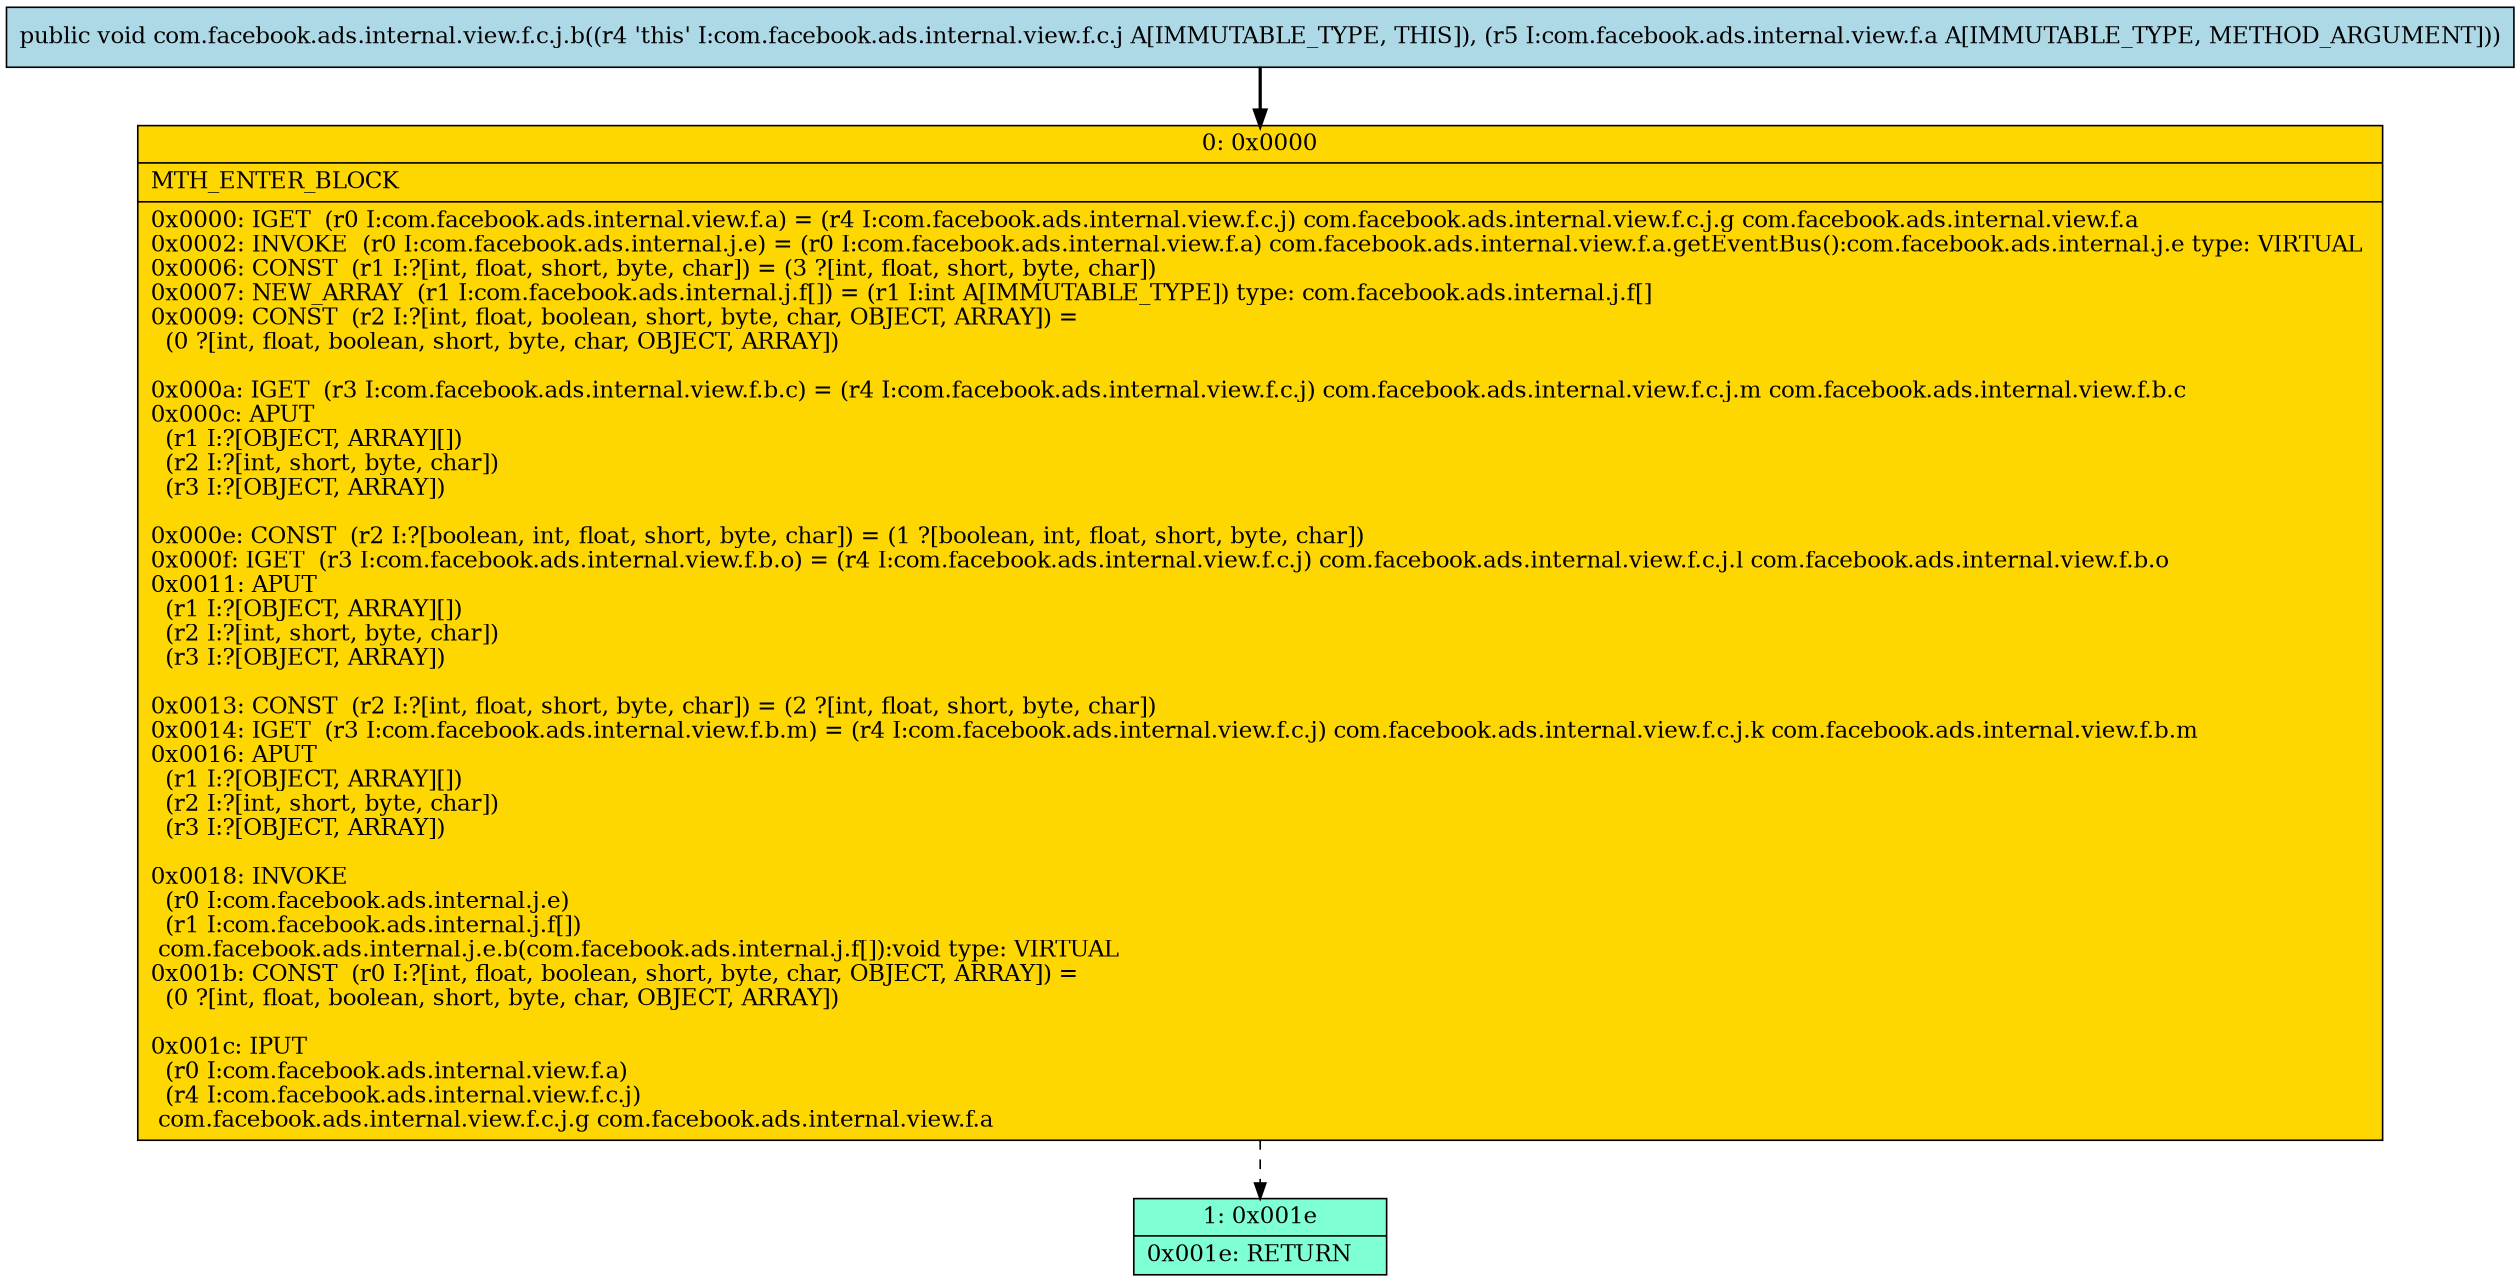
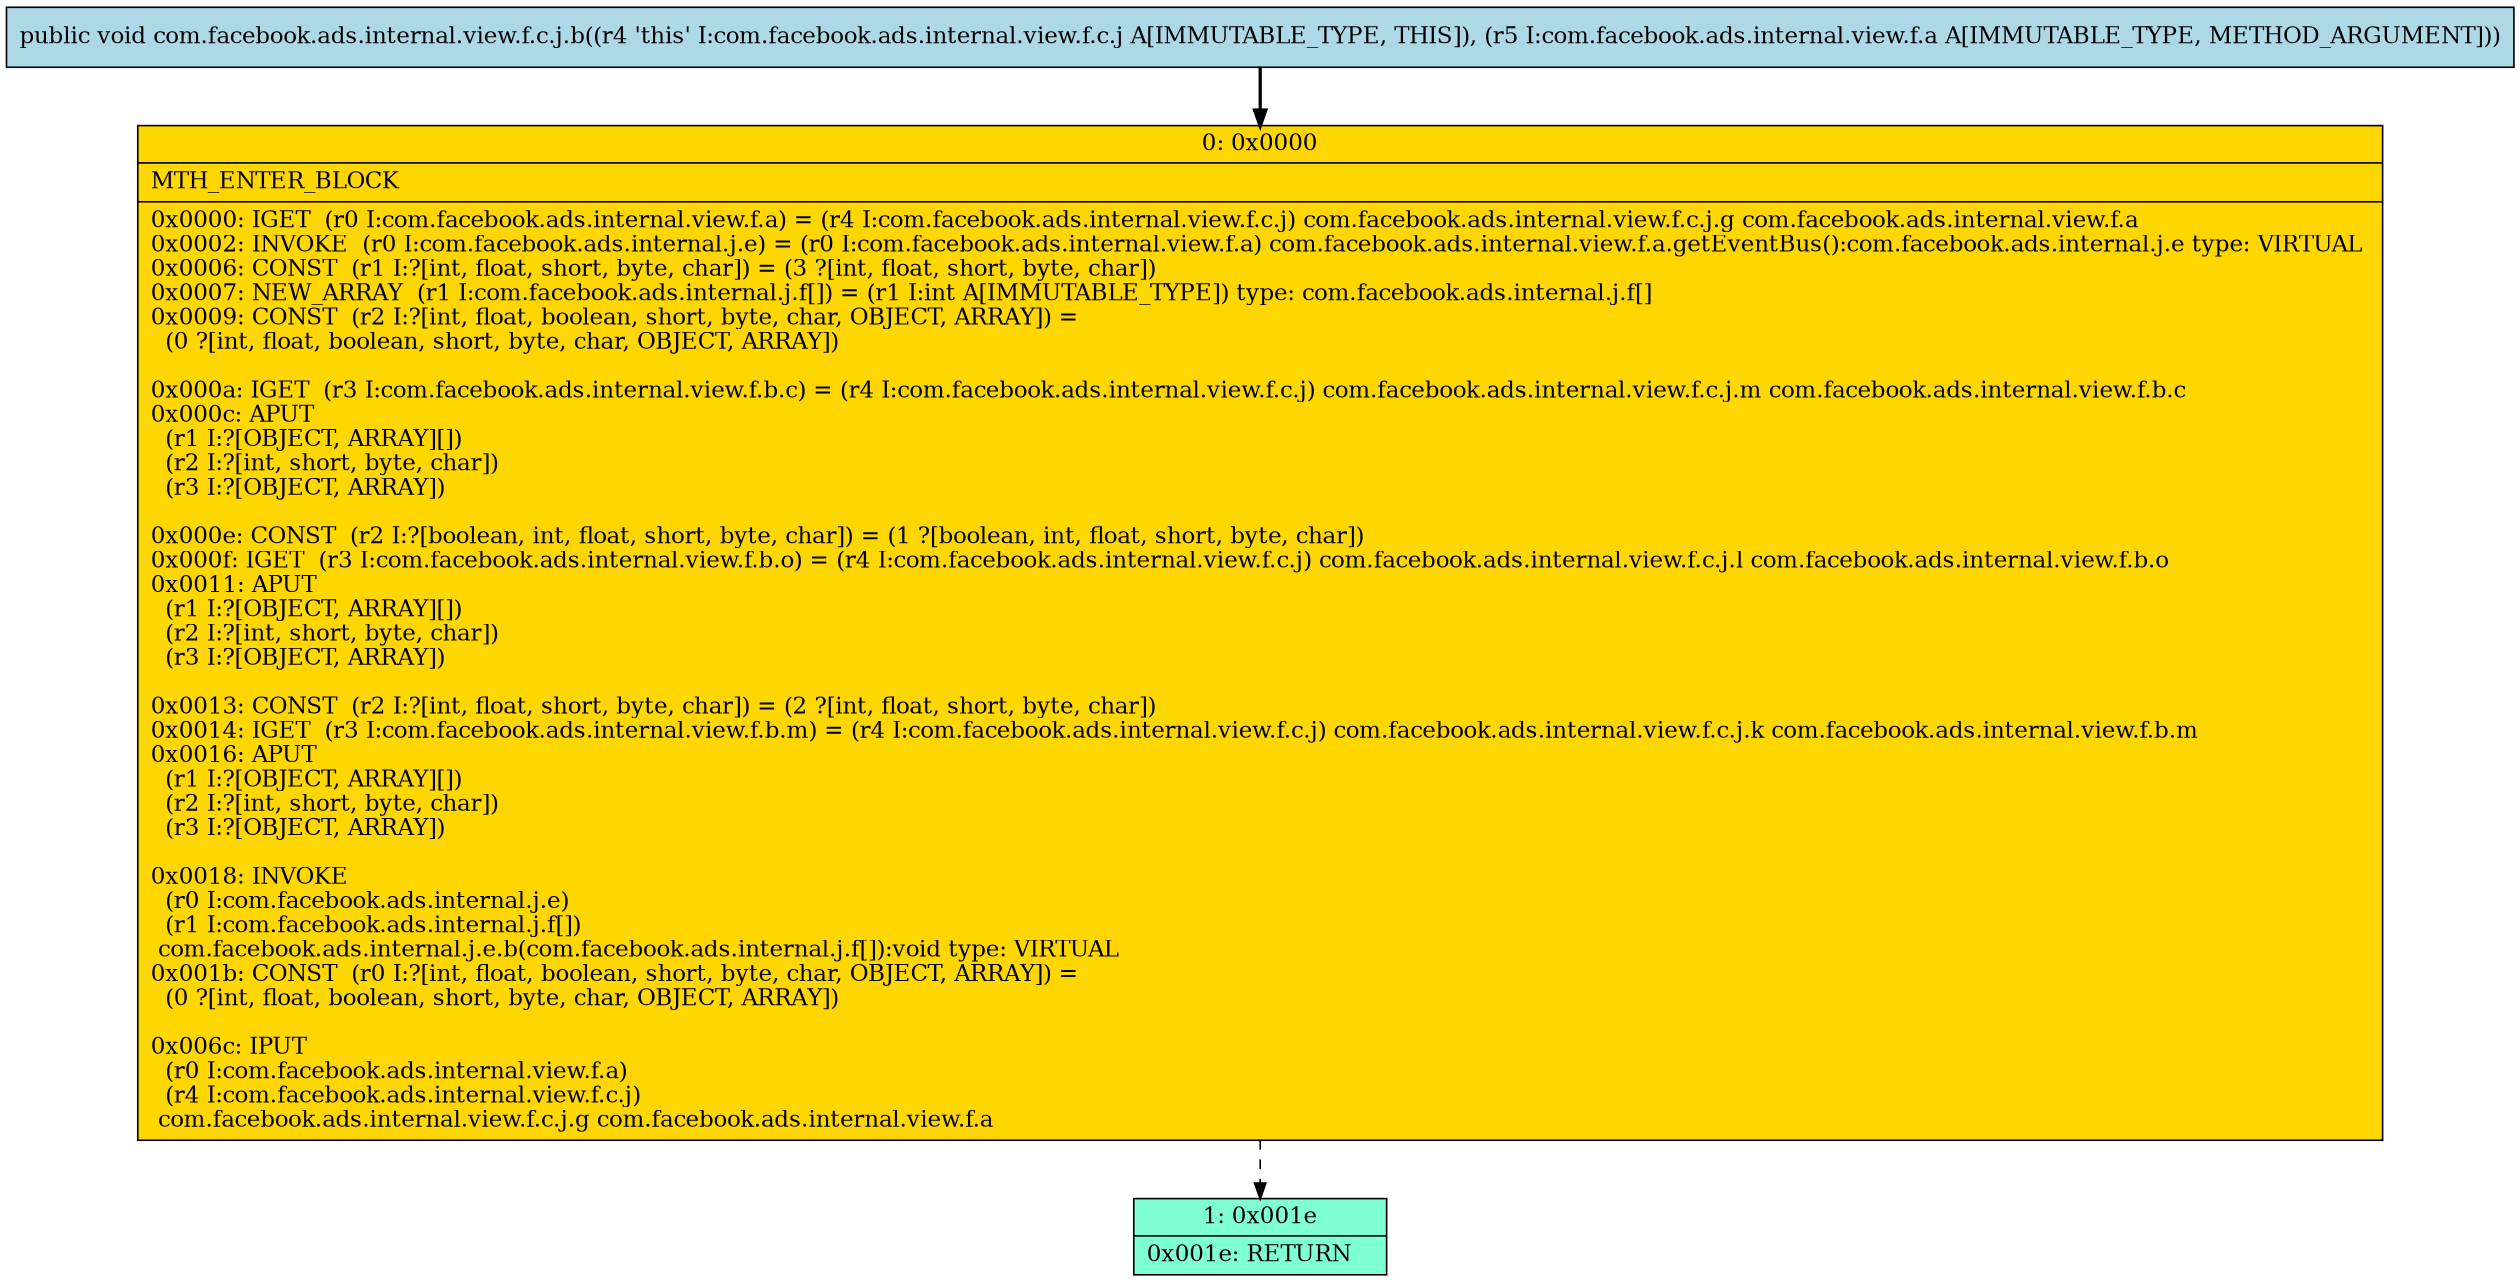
  digraph {
    node [shape=record style=filled]
-   n1 [label="{0\:\ 0x0000|MTH_ENTER_BLOCK\l|0x0000: IGET  (r0 I:com.facebook.ads.internal.view.f.a) = (r4 I:com.facebook.ads.internal.view.f.c.j) com.facebook.ads.internal.view.f.c.j.g com.facebook.ads.internal.view.f.a \l0x0002: INVOKE  (r0 I:com.facebook.ads.internal.j.e) = (r0 I:com.facebook.ads.internal.view.f.a) com.facebook.ads.internal.view.f.a.getEventBus():com.facebook.ads.internal.j.e type: VIRTUAL \l0x0006: CONST  (r1 I:?[int, float, short, byte, char]) = (3 ?[int, float, short, byte, char]) \l0x0007: NEW_ARRAY  (r1 I:com.facebook.ads.internal.j.f[]) = (r1 I:int A[IMMUTABLE_TYPE]) type: com.facebook.ads.internal.j.f[] \l0x0009: CONST  (r2 I:?[int, float, boolean, short, byte, char, OBJECT, ARRAY]) = \l  (0 ?[int, float, boolean, short, byte, char, OBJECT, ARRAY])\l \l0x000a: IGET  (r3 I:com.facebook.ads.internal.view.f.b.c) = (r4 I:com.facebook.ads.internal.view.f.c.j) com.facebook.ads.internal.view.f.c.j.m com.facebook.ads.internal.view.f.b.c \l0x000c: APUT  \l  (r1 I:?[OBJECT, ARRAY][])\l  (r2 I:?[int, short, byte, char])\l  (r3 I:?[OBJECT, ARRAY])\l \l0x000e: CONST  (r2 I:?[boolean, int, float, short, byte, char]) = (1 ?[boolean, int, float, short, byte, char]) \l0x000f: IGET  (r3 I:com.facebook.ads.internal.view.f.b.o) = (r4 I:com.facebook.ads.internal.view.f.c.j) com.facebook.ads.internal.view.f.c.j.l com.facebook.ads.internal.view.f.b.o \l0x0011: APUT  \l  (r1 I:?[OBJECT, ARRAY][])\l  (r2 I:?[int, short, byte, char])\l  (r3 I:?[OBJECT, ARRAY])\l \l0x0013: CONST  (r2 I:?[int, float, short, byte, char]) = (2 ?[int, float, short, byte, char]) \l0x0014: IGET  (r3 I:com.facebook.ads.internal.view.f.b.m) = (r4 I:com.facebook.ads.internal.view.f.c.j) com.facebook.ads.internal.view.f.c.j.k com.facebook.ads.internal.view.f.b.m \l0x0016: APUT  \l  (r1 I:?[OBJECT, ARRAY][])\l  (r2 I:?[int, short, byte, char])\l  (r3 I:?[OBJECT, ARRAY])\l \l0x0018: INVOKE  \l  (r0 I:com.facebook.ads.internal.j.e)\l  (r1 I:com.facebook.ads.internal.j.f[])\l com.facebook.ads.internal.j.e.b(com.facebook.ads.internal.j.f[]):void type: VIRTUAL \l0x001b: CONST  (r0 I:?[int, float, boolean, short, byte, char, OBJECT, ARRAY]) = \l  (0 ?[int, float, boolean, short, byte, char, OBJECT, ARRAY])\l \l0x001c: IPUT  \l  (r0 I:com.facebook.ads.internal.view.f.a)\l  (r4 I:com.facebook.ads.internal.view.f.c.j)\l com.facebook.ads.internal.view.f.c.j.g com.facebook.ads.internal.view.f.a \l}" fillcolor=gold]
+   n1 [label="{0\:\ 0x0000|MTH_ENTER_BLOCK\l|0x0000: IGET  (r0 I:com.facebook.ads.internal.view.f.a) = (r4 I:com.facebook.ads.internal.view.f.c.j) com.facebook.ads.internal.view.f.c.j.g com.facebook.ads.internal.view.f.a \l0x0002: INVOKE  (r0 I:com.facebook.ads.internal.j.e) = (r0 I:com.facebook.ads.internal.view.f.a) com.facebook.ads.internal.view.f.a.getEventBus():com.facebook.ads.internal.j.e type: VIRTUAL \l0x0006: CONST  (r1 I:?[int, float, short, byte, char]) = (3 ?[int, float, short, byte, char]) \l0x0007: NEW_ARRAY  (r1 I:com.facebook.ads.internal.j.f[]) = (r1 I:int A[IMMUTABLE_TYPE]) type: com.facebook.ads.internal.j.f[] \l0x0009: CONST  (r2 I:?[int, float, boolean, short, byte, char, OBJECT, ARRAY]) = \l  (0 ?[int, float, boolean, short, byte, char, OBJECT, ARRAY])\l \l0x000a: IGET  (r3 I:com.facebook.ads.internal.view.f.b.c) = (r4 I:com.facebook.ads.internal.view.f.c.j) com.facebook.ads.internal.view.f.c.j.m com.facebook.ads.internal.view.f.b.c \l0x000c: APUT  \l  (r1 I:?[OBJECT, ARRAY][])\l  (r2 I:?[int, short, byte, char])\l  (r3 I:?[OBJECT, ARRAY])\l \l0x000e: CONST  (r2 I:?[boolean, int, float, short, byte, char]) = (1 ?[boolean, int, float, short, byte, char]) \l0x000f: IGET  (r3 I:com.facebook.ads.internal.view.f.b.o) = (r4 I:com.facebook.ads.internal.view.f.c.j) com.facebook.ads.internal.view.f.c.j.l com.facebook.ads.internal.view.f.b.o \l0x0011: APUT  \l  (r1 I:?[OBJECT, ARRAY][])\l  (r2 I:?[int, short, byte, char])\l  (r3 I:?[OBJECT, ARRAY])\l \l0x0013: CONST  (r2 I:?[int, float, short, byte, char]) = (2 ?[int, float, short, byte, char]) \l0x0014: IGET  (r3 I:com.facebook.ads.internal.view.f.b.m) = (r4 I:com.facebook.ads.internal.view.f.c.j) com.facebook.ads.internal.view.f.c.j.k com.facebook.ads.internal.view.f.b.m \l0x0016: APUT  \l  (r1 I:?[OBJECT, ARRAY][])\l  (r2 I:?[int, short, byte, char])\l  (r3 I:?[OBJECT, ARRAY])\l \l0x0018: INVOKE  \l  (r0 I:com.facebook.ads.internal.j.e)\l  (r1 I:com.facebook.ads.internal.j.f[])\l com.facebook.ads.internal.j.e.b(com.facebook.ads.internal.j.f[]):void type: VIRTUAL \l0x001b: CONST  (r0 I:?[int, float, boolean, short, byte, char, OBJECT, ARRAY]) = \l  (0 ?[int, float, boolean, short, byte, char, OBJECT, ARRAY])\l \l0x006c: IPUT  \l  (r0 I:com.facebook.ads.internal.view.f.a)\l  (r4 I:com.facebook.ads.internal.view.f.c.j)\l com.facebook.ads.internal.view.f.c.j.g com.facebook.ads.internal.view.f.a \l}" fillcolor=gold]
    n2 [label="{1\:\ 0x001e|0x001e: RETURN   \l}" fillcolor=aquamarine]
    n3 [label="{public void com.facebook.ads.internal.view.f.c.j.b((r4 'this' I:com.facebook.ads.internal.view.f.c.j A[IMMUTABLE_TYPE, THIS]), (r5 I:com.facebook.ads.internal.view.f.a A[IMMUTABLE_TYPE, METHOD_ARGUMENT])) }" fillcolor=lightblue]
    n1 -> n2 [style=dashed]
    n3 -> n1 [style=bold]
  }
